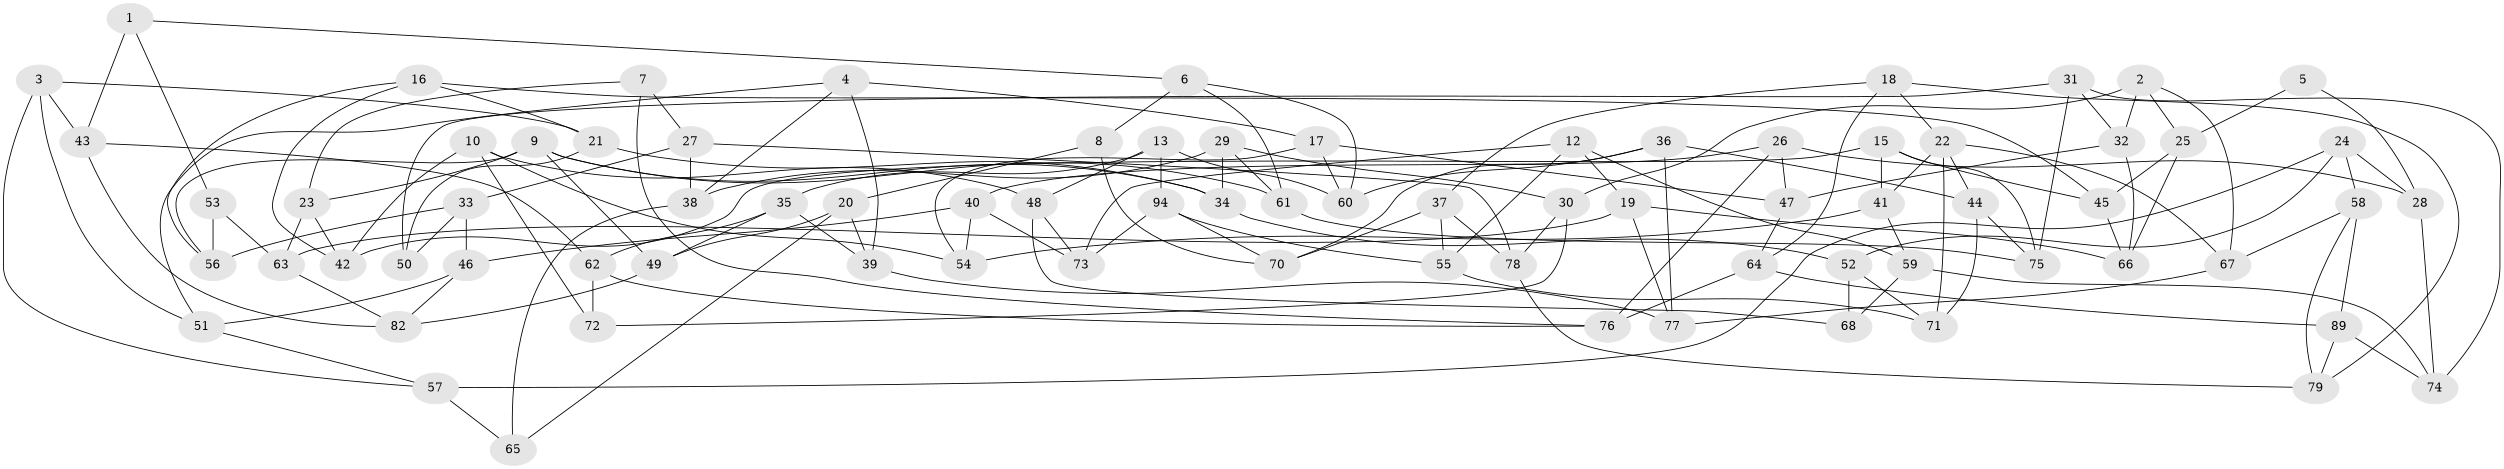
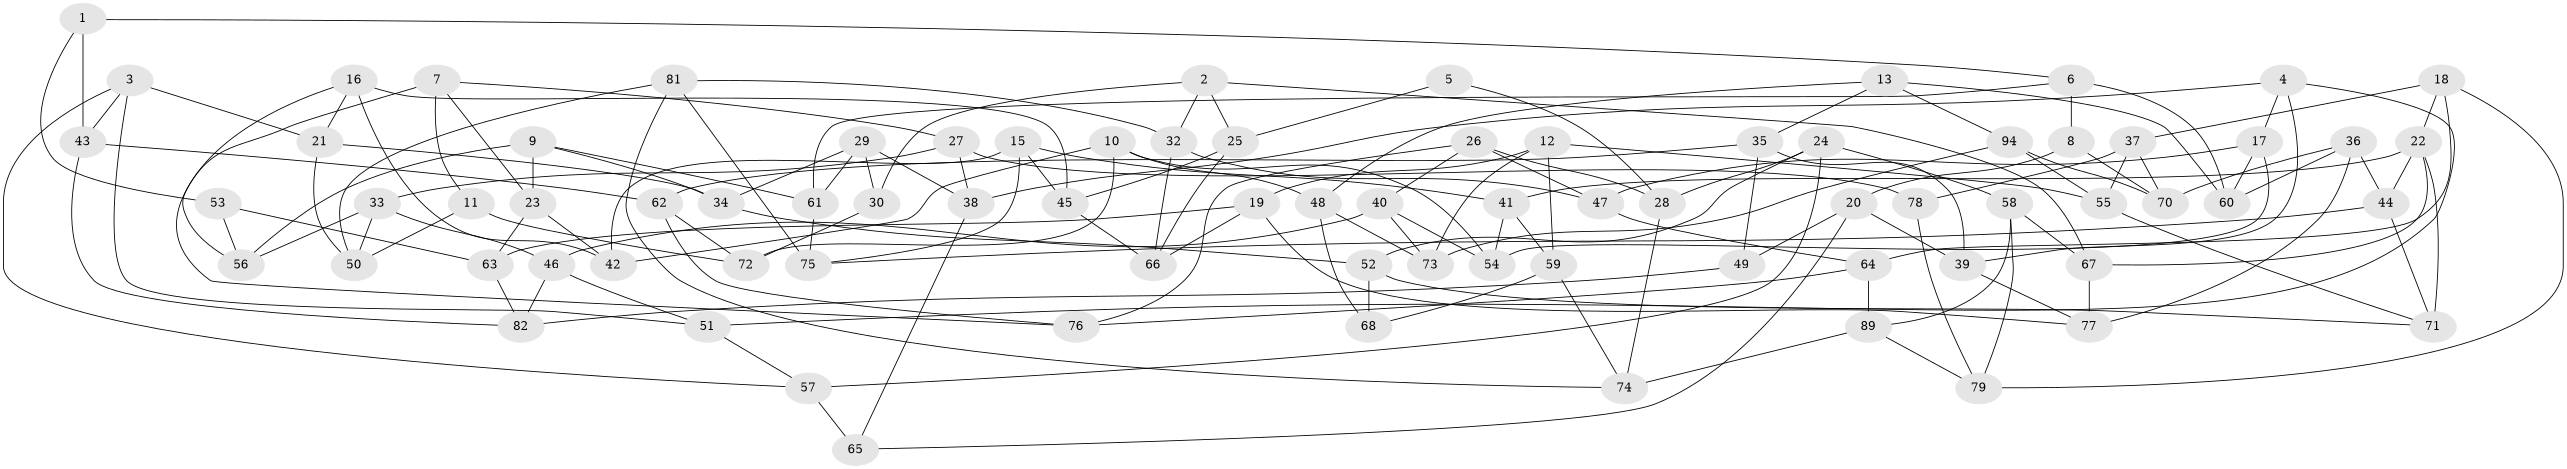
  graph {
    node [color=gray90 style=filled]
    1
    6
    43
    53
    8
    60
    61
    62
    n9 [label=82]
    56
    63
    2
    25
    30
    32
    67
    45
    66
    72
    78
    47
    77
    3
    21
    51
    57
    34
    50
    65
    4
    17
    38
    39
    54
    5
    28
    20
    70
    74
    75
    7
+   11
    23
    27
    76
    42
    33
    49
    9
    52
    10
    48
    68
    73
    12
    19
    55
    59
    71
    13
    n61 [label=94]
    35
    15
    41
    16
    64
    18
    22
    37
    79
    44
    n72 [label=89]
    24
    58
    26
    40
    46
    29
-   31
+   31 [label=81]
    36
    1 -- 6
    1 -- 43
    1 -- 53
    6 -- 8
    6 -- 60
    6 -- 61
    43 -- 62
    43 -- n9
    53 -- 56
    53 -- 63
    8 -- 20
    8 -- 70
    61 -- 75
    62 -- 72
    62 -- 76
    63 -- n9
    2 -- 25
    2 -- 30
    2 -- 32
    2 -- 67
    25 -- 45
    25 -- 66
    30 -- 72
-   30 -- 78
    32 -- 66
    32 -- 47
    67 -- 77
    45 -- 66
    78 -- 79
    47 -- 64
    3 -- 43
    3 -- 21
    3 -- 51
    3 -- 57
    21 -- 34
    21 -- 50
    51 -- 57
    57 -- 65
    34 -- 52
    4 -- 51
    4 -- 17
    4 -- 38
    4 -- 39
    17 -- 60
    17 -- 47
    17 -- 54
    38 -- 65
    39 -- 77
    5 -- 25
    5 -- 28
    28 -- 74
    20 -- 65
    20 -- 39
    20 -- 49
+   7 -- 11
    7 -- 23
    7 -- 27
    7 -- 76
+   11 -- 72
+   11 -- 50
    23 -- 63
    23 -- 42
    27 -- 78
    27 -- 38
    27 -- 33
    33 -- 56
    33 -- 50
    33 -- 46
    49 -- n9
    9 -- 61
    9 -- 56
    9 -- 34
    9 -- 23
-   9 -- 49
    52 -- 68
    52 -- 71
    10 -- 72
    10 -- 54
    10 -- 42
    10 -- 48
    48 -- 68
    48 -- 73
    12 -- 73
    12 -- 19
    12 -- 55
    12 -- 59
    19 -- 63
    19 -- 66
    19 -- 77
    55 -- 71
    59 -- 74
    59 -- 68
    13 -- 60
    13 -- 48
    13 -- n61
    13 -- 35
    n61 -- 70
    n61 -- 73
    n61 -- 55
    35 -- 62
    35 -- 39
    35 -- 49
    15 -- 45
    15 -- 75
    15 -- 42
    15 -- 41
    41 -- 54
    41 -- 59
    16 -- 56
    16 -- 45
    16 -- 21
    16 -- 42
    64 -- 76
    64 -- n72
    18 -- 64
    18 -- 22
    18 -- 37
    18 -- 79
    22 -- 67
    22 -- 71
    22 -- 41
    22 -- 44
    37 -- 78
    37 -- 70
    37 -- 55
    44 -- 75
    44 -- 71
    n72 -- 74
    n72 -- 79
    24 -- 57
    24 -- 28
    24 -- 52
    24 -- 58
    58 -- 67
    58 -- 79
    58 -- n72
    26 -- 47
    26 -- 28
    26 -- 76
    26 -- 40
    40 -- 54
    40 -- 73
    40 -- 46
    46 -- n9
    46 -- 51
    29 -- 61
    29 -- 30
    29 -- 34
    29 -- 38
    31 -- 32
    31 -- 50
    31 -- 74
    31 -- 75
    36 -- 60
    36 -- 77
    36 -- 70
    36 -- 44
  }
